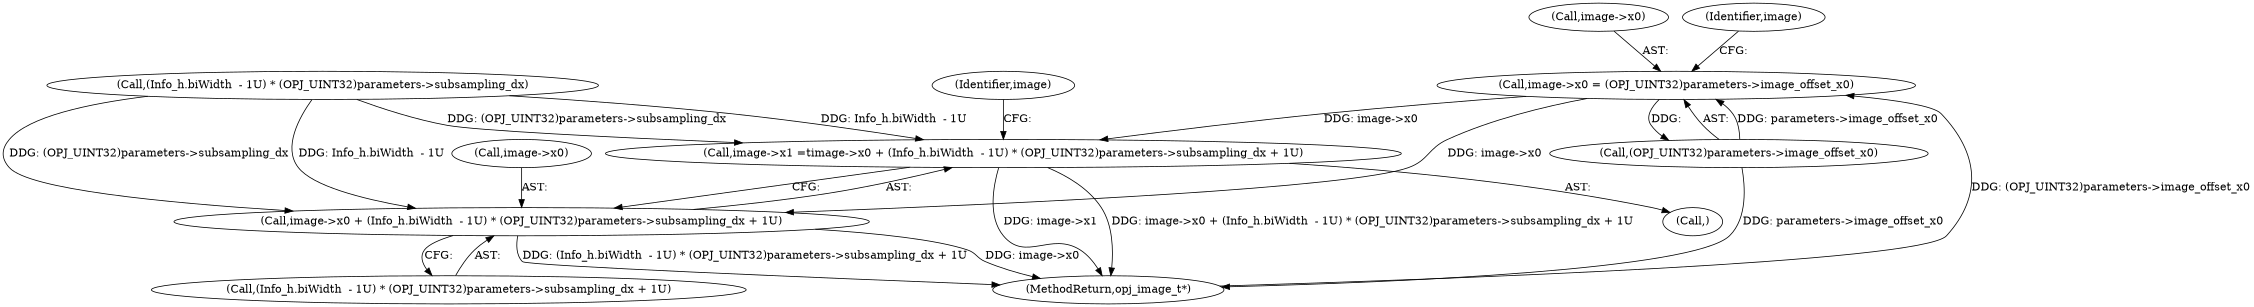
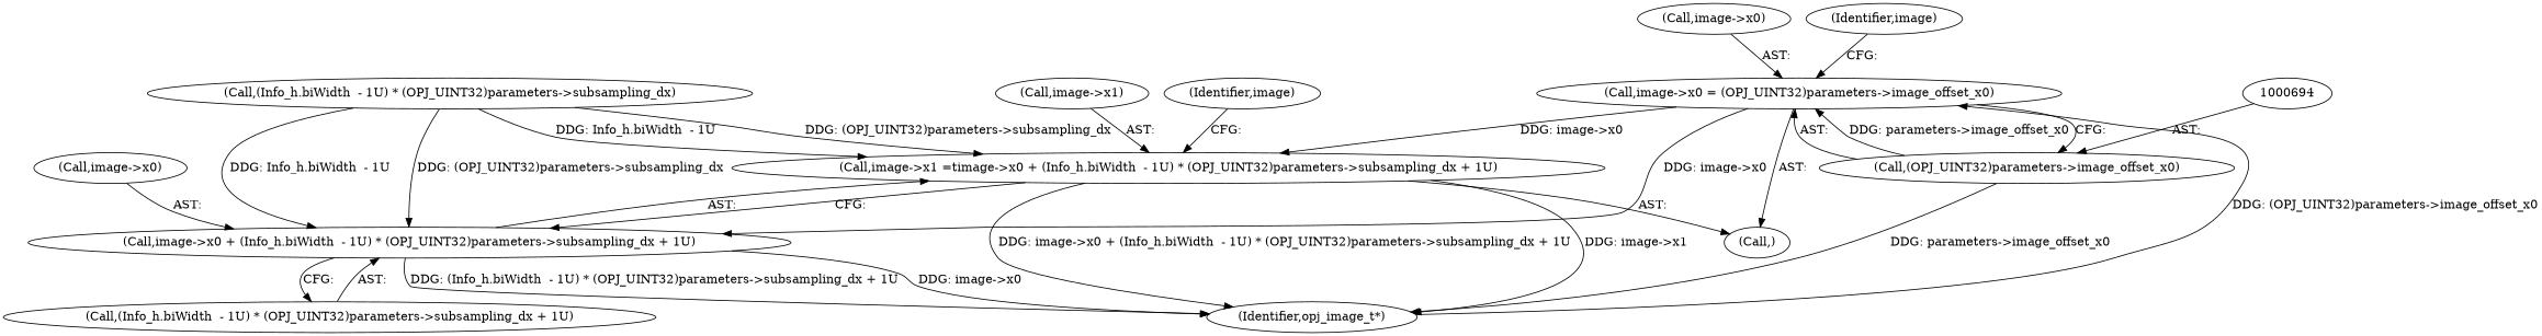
  digraph {
    n1 [label="(Call,image->x0 = (OPJ_UINT32)parameters->image_offset_x0)"]
    n2 [label="(Call,(OPJ_UINT32)parameters->image_offset_x0)"]
    n3 [label="(Call,image->x1 =\timage->x0 + (Info_h.biWidth  - 1U) * (OPJ_UINT32)parameters->subsampling_dx + 1U)"]
    n4 [label="(Call,image->x0 + (Info_h.biWidth  - 1U) * (OPJ_UINT32)parameters->subsampling_dx + 1U)"]
    n5 [label="(Call,)"]
-   n6 [label="(MethodReturn,opj_image_t*)"]
+   n6 [label="(Identifier,opj_image_t*)"]
    n7 [label="(Call,(Info_h.biWidth  - 1U) * (OPJ_UINT32)parameters->subsampling_dx + 1U)"]
    n8 [label="(Call,image->x0)"]
    n9 [label="(Call,image->x0)"]
    n10 [label="(Call,(Info_h.biWidth  - 1U) * (OPJ_UINT32)parameters->subsampling_dx)"]
    n11 [label="(Identifier,image)"]
+   n12 [label="(Call,image->x1)"]
    n13 [label="(Identifier,image)"]
-   n1 -> n2 [label="DDG: "]
+   1000694
+   n1 -> n2 [label="CFG: "]
    n1 -> n3 [label="DDG: image->x0"]
    n1 -> n4 [label="DDG: image->x0"]
+   n1 -> n5 [label="AST: "]
    n2 -> n1 [label="AST: "]
    n2 -> n1 [label="DDG: parameters->image_offset_x0"]
    n2 -> n6 [label="DDG: parameters->image_offset_x0"]
    n3 -> n4 [label="CFG: "]
    n3 -> n5 [label="AST: "]
    n3 -> n6 [label="DDG: image->x0 + (Info_h.biWidth  - 1U) * (OPJ_UINT32)parameters->subsampling_dx + 1U"]
    n3 -> n6 [label="DDG: image->x1"]
    n4 -> n3 [label="AST: "]
    n4 -> n6 [label="DDG: (Info_h.biWidth  - 1U) * (OPJ_UINT32)parameters->subsampling_dx + 1U"]
    n4 -> n6 [label="DDG: image->x0"]
    n4 -> n7 [label="CFG: "]
    n6 -> n1 [label="DDG: (OPJ_UINT32)parameters->image_offset_x0"]
    n7 -> n4 [label="AST: "]
    n8 -> n1 [label="AST: "]
    n9 -> n4 [label="AST: "]
    n10 -> n3 [label="DDG: Info_h.biWidth  - 1U"]
    n10 -> n3 [label="DDG: (OPJ_UINT32)parameters->subsampling_dx"]
    n10 -> n4 [label="DDG: Info_h.biWidth  - 1U"]
    n10 -> n4 [label="DDG: (OPJ_UINT32)parameters->subsampling_dx"]
    n11 -> n1 [label="CFG: "]
+   n12 -> n3 [label="AST: "]
    n13 -> n3 [label="CFG: "]
+   1000694 -> n2 [label="AST: "]
  }
